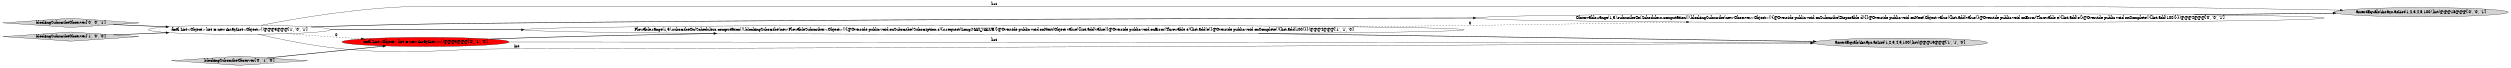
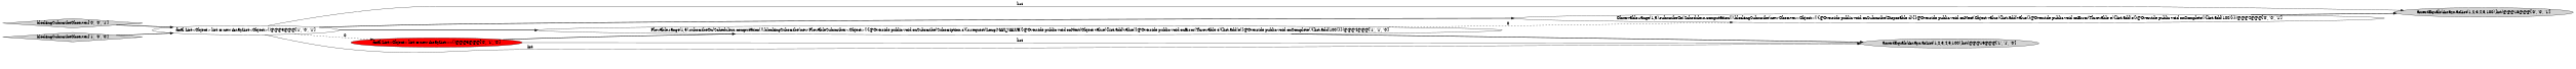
  digraph {
    rankdir=LR
    node [fillcolor=lightgray shape=ellipse style=filled]
    edge [style=bold]
    n1 [label="blockingSubscribeObserver['0', '0', '1']" shape=diamond]
    n2 [fillcolor=white label="final List<Object> list = new ArrayList<Object>()@@@3@@@['1', '0', '1']"]
    n3 [label="assertEquals(Arrays.asList(1,2,3,4,5,100),list)@@@18@@@['0', '0', '1']"]
    n4 [fillcolor=white label="Flowable.range(1,5).subscribeOn(Schedulers.computation()).blockingSubscribe(new FlowableSubscriber<Object>(){@Override public void onSubscribe(Subscription s){s.request(Long.MAX_VALUE)}@Override public void onNext(Object value){list.add(value)}@Override public void onError(Throwable e){list.add(e)}@Override public void onComplete(){list.add(100)}})@@@4@@@['1', '1', '0']"]
    n5 [fillcolor=white label="Observable.range(1,5).subscribeOn(Schedulers.computation()).blockingSubscribe(new Observer<Object>(){@Override public void onSubscribe(Disposable d){}@Override public void onNext(Object value){list.add(value)}@Override public void onError(Throwable e){list.add(e)}@Override public void onComplete(){list.add(100)}})@@@4@@@['0', '0', '1']"]
    n6 [label="assertEquals(Arrays.asList(1,2,3,4,5,100),list)@@@19@@@['1', '1', '0']"]
    n7 [fillcolor=red label="final List<Object> list = new ArrayList<>()@@@3@@@['0', '1', '0']"]
-   n8 [label="blockingSubscribeObserver['0', '1', '0']" shape=diamond]
    n9 [label="blockingSubscribeObserver['1', '0', '0']" shape=diamond]
    n1 -> n2
    n2 -> n3 [label=list style=solid]
    n2 -> n4
    n2 -> n5
    n2 -> n6 [label=list style=solid]
    n2 -> n7 [label=0 style=dashed]
    n4 -> n5 [label=0 style=dashed]
    n4 -> n6
    n5 -> n3
    n7 -> n4
    n7 -> n6 [label=list style=solid]
-   n8 -> n7
    n9 -> n2
  }
